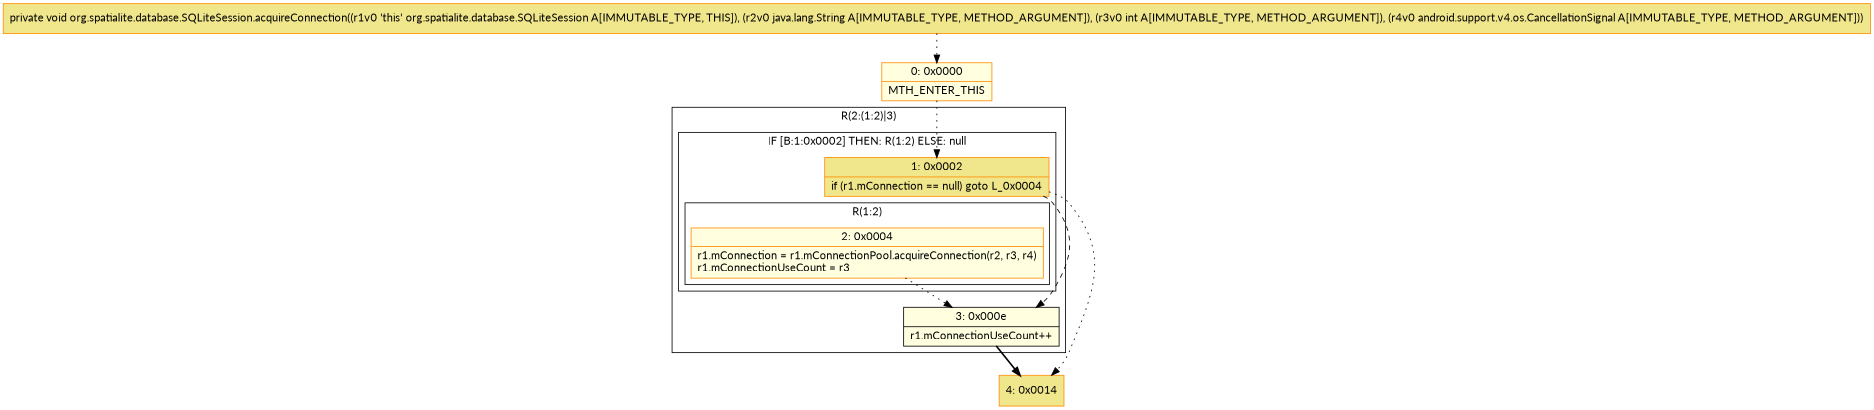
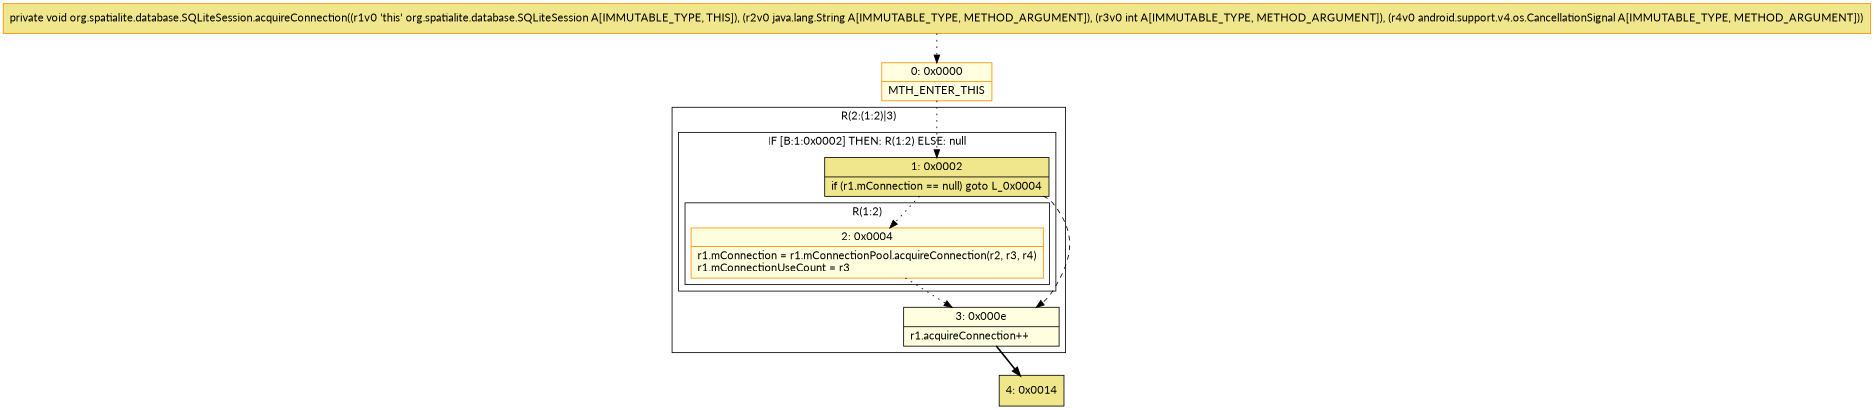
  digraph {
    fontname=Lato
    node [color=darkorange fillcolor=lightyellow fontname=Lato shape=record style=filled]
    edge [fontname=Lato style=dotted]
    n1 [label="{2\:\ 0x0004|r1.mConnection = r1.mConnectionPool.acquireConnection(r2, r3, r4)\lr1.mConnectionUseCount = r3\l}"]
-   n2 [fillcolor=khaki label="{1\:\ 0x0002|if (r1.mConnection == null) goto L_0x0004\l}"]
-   n3 [color=black label="{3\:\ 0x000e|r1.mConnectionUseCount++\l}"]
-   n4 [fillcolor=khaki label="{4\:\ 0x0014}"]
+   n2 [color=black fillcolor=khaki label="{1\:\ 0x0002|if (r1.mConnection == null) goto L_0x0004\l}"]
+   n3 [color=black label="{3\:\ 0x000e|r1.acquireConnection++\l}"]
+   n4 [color=black fillcolor=khaki label="{4\:\ 0x0014}"]
    n5 [label="{0\:\ 0x0000|MTH_ENTER_THIS\l}"]
    n6 [fillcolor=khaki label="{private void org.spatialite.database.SQLiteSession.acquireConnection((r1v0 'this' org.spatialite.database.SQLiteSession A[IMMUTABLE_TYPE, THIS]), (r2v0 java.lang.String A[IMMUTABLE_TYPE, METHOD_ARGUMENT]), (r3v0 int A[IMMUTABLE_TYPE, METHOD_ARGUMENT]), (r4v0 android.support.v4.os.CancellationSignal A[IMMUTABLE_TYPE, METHOD_ARGUMENT])) }"]
    subgraph cluster_1 {
      label="R(2:(1:2)|3)"
      n3
      subgraph cluster_2 {
        label="IF [B:1:0x0002] THEN: R(1:2) ELSE: null"
        n2
        subgraph cluster_3 {
          label="R(1:2)"
          n1
        }
      }
    }
    n1 -> n3
-   n2 -> n4
+   n2 -> n1
    n2 -> n3 [style=dashed]
    n3 -> n4 [style=bold]
    n5 -> n2
    n6 -> n5
  }
